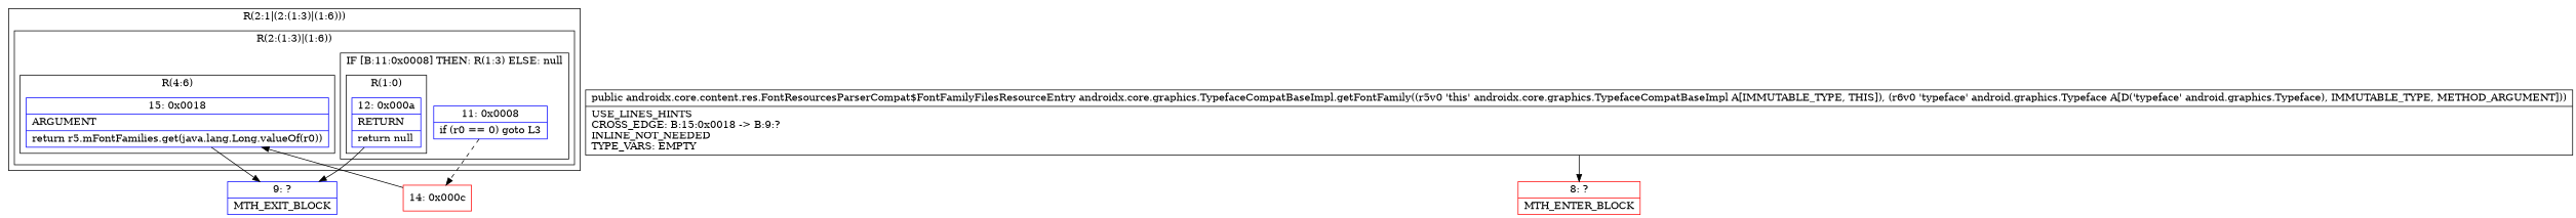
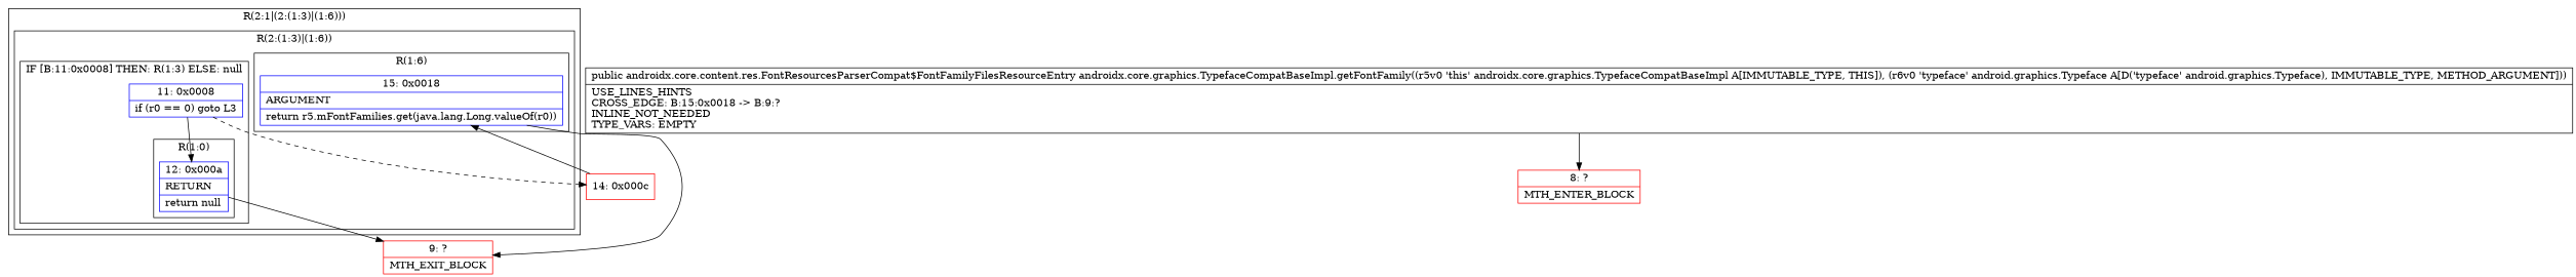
  digraph {
    fontname="DejaVu Serif"
    node [color=blue fontname="DejaVu Serif" shape=record]
    edge [fontname="DejaVu Serif"]
    n1 [label="{12\:\ 0x000a|RETURN\l|return null\l}"]
    n2 [label="{11\:\ 0x0008|if (r0 == 0) goto L3\l}"]
    n3 [label="{15\:\ 0x0018|ARGUMENT\l|return r5.mFontFamilies.get(java.lang.Long.valueOf(r0))\l}"]
-   n4 [label="{9\:\ ?|MTH_EXIT_BLOCK\l}"]
+   n4 [color=red label="{9\:\ ?|MTH_EXIT_BLOCK\l}"]
    n5 [color=red label="{14\:\ 0x000c}"]
    n6 [color=red label="{8\:\ ?|MTH_ENTER_BLOCK\l}"]
    n7 [label="{public androidx.core.content.res.FontResourcesParserCompat$FontFamilyFilesResourceEntry androidx.core.graphics.TypefaceCompatBaseImpl.getFontFamily((r5v0 'this' androidx.core.graphics.TypefaceCompatBaseImpl A[IMMUTABLE_TYPE, THIS]), (r6v0 'typeface' android.graphics.Typeface A[D('typeface' android.graphics.Typeface), IMMUTABLE_TYPE, METHOD_ARGUMENT]))  | USE_LINES_HINTS\lCROSS_EDGE: B:15:0x0018 \-\> B:9:?\lINLINE_NOT_NEEDED\lTYPE_VARS: EMPTY\l}" color=""]
    subgraph cluster_1 {
      label="R(2:1|(2:(1:3)|(1:6)))"
      subgraph cluster_2 {
        label="R(2:(1:3)|(1:6))"
        subgraph cluster_3 {
          label="IF [B:11:0x0008] THEN: R(1:3) ELSE: null"
          n2
          subgraph cluster_4 {
            label="R(1:0)"
            n1
          }
        }
        subgraph cluster_5 {
-         label="R(4:6)"
+         label="R(1:6)"
          n3
        }
      }
    }
    n1 -> n4
+   n2 -> n1
    n2 -> n5 [style=dashed]
    n3 -> n4
    n5 -> n3
    n7 -> n6
  }
